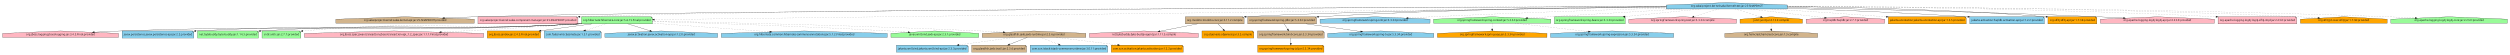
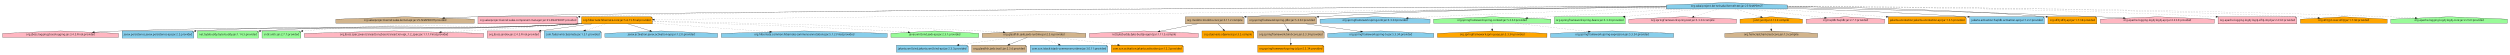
  digraph {
    fontname=Ubuntu
    node [fillcolor=skyblue fontname=Ubuntu shape=house style=filled]
    edge [fontname=Ubuntu style=dotted]
    "org.sakaiproject.kernel:sakai-kernel-api:jar:25-SNAPSHOT:provided" [fillcolor=tan]
    "org.sakaiproject.kernel:sakai-kernel-test:jar:25-SNAPSHOT"
    "org.sakaiproject.kernel:sakai-component-manager:jar:25-SNAPSHOT:provided" [fillcolor=lightpink shape=note]
-   "org.hibernate:hibernate-core:jar:5.6.15.Final:provided" [fillcolor=palegreen shape=note]
+   "org.hibernate:hibernate-core:jar:5.6.15.Final:provided" [fillcolor=orange shape=note]
    "org.mockito:mockito-core:jar:3.11.2:compile" [fillcolor=tan shape=note]
    "org.springframework:spring-jdbc:jar:5.3.34:provided" [fillcolor=tan shape=note]
    "org.springframework:spring-orm:jar:5.3.34:provided"
    "org.springframework:spring-context:jar:5.3.34:provided" [fillcolor=palegreen]
    "org.springframework:spring-beans:jar:5.3.34:provided" [fillcolor=palegreen shape=note]
    "org.springframework:spring-test:jar:5.3.34:compile" [fillcolor=lightpink]
    "junit:junit:jar:4.13.2:compile" [fillcolor=orange]
    "org.hsqldb:hsqldb:jar:2.7.1:provided" [fillcolor=lightpink]
    "jakarta.annotation:jakarta.annotation-api:jar:1.3.5:provided" [fillcolor=orange shape=note]
    n14 [label="jakarta.activation:hsqldb.activation-api:jar:1.2.2:provided" shape=note]
    "org.slf4j:slf4j-api:jar:1.7.36:provided" [fillcolor=orange shape=note]
    "org.apache.logging.log4j:log4j-api:jar:2.23.0:provided" [fillcolor=lightpink]
    "org.apache.logging.log4j:log4j-slf4j-impl:jar:2.23.0:provided" [fillcolor=lightpink shape=note]
    "org.slf4j:jcl-over-slf4j:jar:1.7.36:provided" [fillcolor=orange]
    "org.apache.logging.log4j:log4j-core:jar:2.23.0:provided" [fillcolor=palegreen]
    "org.jboss.logging:jboss-logging:jar:3.4.3.Final:provided" [fillcolor=lightpink]
    "javax.persistence:javax.persistence-api:jar:2.2:provided" [shape=note]
    "net.bytebuddy:byte-buddy:jar:1.14.3:provided" [fillcolor=palegreen shape=note]
    "antlr:antlr:jar:2.7.7:provided" [fillcolor=palegreen shape=note]
    "org.jboss.spec.javax.transaction:jboss-transaction-api_1.2_spec:jar:1.1.1.Final:provided" [fillcolor=lightpink]
-   "org.jboss:jandex:jar:2.4.3.Final:provided" [fillcolor=orange shape=note]
+   "org.jboss:jandex:jar:2.4.3.Final:provided" [fillcolor=lightpink shape=note]
    "com.fasterxml:classmate:jar:1.5.1:provided" [shape=note]
    "javax.activation:javax.activation-api:jar:1.2.0:provided"
    "org.hibernate.common:hibernate-commons-annotations:jar:5.1.2.Final:provided"
    "javax.xml.bind:jaxb-api:jar:2.3.1:provided" [fillcolor=palegreen]
    "org.glassfish.jaxb:jaxb-runtime:jar:2.3.6:provided" [fillcolor=tan]
    "net.bytebuddy:byte-buddy-agent:jar:1.11.3:compile" [fillcolor=lightpink]
    "org.objenesis:objenesis:jar:3.2:compile" [fillcolor=orange shape=note]
    n33 [fillcolor=tan label="org.springframework:bind-core:jar:5.3.34:provided" shape=note]
    "org.springframework:spring-tx:jar:5.3.34:provided"
    "org.springframework:spring-aop:jar:5.3.34:provided" [fillcolor=orange]
    "org.springframework:spring-expression:jar:5.3.34:provided"
    "org.hamcrest:hamcrest-core:jar:1.3:compile" [fillcolor=tan]
    "jakarta.xml.bind:jakarta.xml.bind-api:jar:2.3.3:provided" [shape=note]
    "org.glassfish.jaxb:txw2:jar:2.3.6:provided" [fillcolor=tan shape=note]
    "com.sun.istack:istack-commons-runtime:jar:3.0.11:provided" [shape=note]
    "com.sun.activation:jakarta.activation:jar:1.2.2:provided" [fillcolor=orange shape=note]
    "org.springframework:spring-jcl:jar:5.3.34:provided" [fillcolor=orange shape=note]
    "org.sakaiproject.kernel:sakai-kernel-test:jar:25-SNAPSHOT" -> "org.sakaiproject.kernel:sakai-kernel-api:jar:25-SNAPSHOT:provided" [style=solid]
    "org.sakaiproject.kernel:sakai-kernel-test:jar:25-SNAPSHOT" -> "org.sakaiproject.kernel:sakai-component-manager:jar:25-SNAPSHOT:provided"
    "org.sakaiproject.kernel:sakai-kernel-test:jar:25-SNAPSHOT" -> "org.hibernate:hibernate-core:jar:5.6.15.Final:provided"
    "org.sakaiproject.kernel:sakai-kernel-test:jar:25-SNAPSHOT" -> "org.mockito:mockito-core:jar:3.11.2:compile" [style=solid]
    "org.sakaiproject.kernel:sakai-kernel-test:jar:25-SNAPSHOT" -> "org.springframework:spring-jdbc:jar:5.3.34:provided" [style=solid]
    "org.sakaiproject.kernel:sakai-kernel-test:jar:25-SNAPSHOT" -> "org.springframework:spring-orm:jar:5.3.34:provided"
    "org.sakaiproject.kernel:sakai-kernel-test:jar:25-SNAPSHOT" -> "org.springframework:spring-context:jar:5.3.34:provided"
    "org.sakaiproject.kernel:sakai-kernel-test:jar:25-SNAPSHOT" -> "org.springframework:spring-beans:jar:5.3.34:provided"
    "org.sakaiproject.kernel:sakai-kernel-test:jar:25-SNAPSHOT" -> "org.springframework:spring-test:jar:5.3.34:compile"
    "org.sakaiproject.kernel:sakai-kernel-test:jar:25-SNAPSHOT" -> "junit:junit:jar:4.13.2:compile"
    "org.sakaiproject.kernel:sakai-kernel-test:jar:25-SNAPSHOT" -> "org.hsqldb:hsqldb:jar:2.7.1:provided"
    "org.sakaiproject.kernel:sakai-kernel-test:jar:25-SNAPSHOT" -> "jakarta.annotation:jakarta.annotation-api:jar:1.3.5:provided"
    "org.sakaiproject.kernel:sakai-kernel-test:jar:25-SNAPSHOT" -> n14 [style=solid]
    "org.sakaiproject.kernel:sakai-kernel-test:jar:25-SNAPSHOT" -> "org.slf4j:slf4j-api:jar:1.7.36:provided" [style=solid]
    "org.sakaiproject.kernel:sakai-kernel-test:jar:25-SNAPSHOT" -> "org.apache.logging.log4j:log4j-api:jar:2.23.0:provided" [style=solid]
    "org.sakaiproject.kernel:sakai-kernel-test:jar:25-SNAPSHOT" -> "org.apache.logging.log4j:log4j-slf4j-impl:jar:2.23.0:provided"
    "org.sakaiproject.kernel:sakai-kernel-test:jar:25-SNAPSHOT" -> "org.slf4j:jcl-over-slf4j:jar:1.7.36:provided"
    "org.sakaiproject.kernel:sakai-kernel-test:jar:25-SNAPSHOT" -> "org.apache.logging.log4j:log4j-core:jar:2.23.0:provided"
    "org.hibernate:hibernate-core:jar:5.6.15.Final:provided" -> "org.jboss.logging:jboss-logging:jar:3.4.3.Final:provided" [style=solid]
    "org.hibernate:hibernate-core:jar:5.6.15.Final:provided" -> "javax.persistence:javax.persistence-api:jar:2.2:provided" [style=solid]
    "org.hibernate:hibernate-core:jar:5.6.15.Final:provided" -> "net.bytebuddy:byte-buddy:jar:1.14.3:provided" [style=solid]
    "org.hibernate:hibernate-core:jar:5.6.15.Final:provided" -> "antlr:antlr:jar:2.7.7:provided"
    "org.hibernate:hibernate-core:jar:5.6.15.Final:provided" -> "org.jboss.spec.javax.transaction:jboss-transaction-api_1.2_spec:jar:1.1.1.Final:provided"
    "org.hibernate:hibernate-core:jar:5.6.15.Final:provided" -> "org.jboss:jandex:jar:2.4.3.Final:provided" [style=solid]
    "org.hibernate:hibernate-core:jar:5.6.15.Final:provided" -> "com.fasterxml:classmate:jar:1.5.1:provided"
    "org.hibernate:hibernate-core:jar:5.6.15.Final:provided" -> "javax.activation:javax.activation-api:jar:1.2.0:provided" [style=solid]
    "org.hibernate:hibernate-core:jar:5.6.15.Final:provided" -> "org.hibernate.common:hibernate-commons-annotations:jar:5.1.2.Final:provided"
    "org.hibernate:hibernate-core:jar:5.6.15.Final:provided" -> "javax.xml.bind:jaxb-api:jar:2.3.1:provided"
    "org.hibernate:hibernate-core:jar:5.6.15.Final:provided" -> "org.glassfish.jaxb:jaxb-runtime:jar:2.3.6:provided"
    "org.mockito:mockito-core:jar:3.11.2:compile" -> "net.bytebuddy:byte-buddy-agent:jar:1.11.3:compile" [style=solid]
    "org.mockito:mockito-core:jar:3.11.2:compile" -> "org.objenesis:objenesis:jar:3.2:compile" [style=solid]
    "org.springframework:spring-jdbc:jar:5.3.34:provided" -> n33 [style=solid]
    "org.springframework:spring-jdbc:jar:5.3.34:provided" -> "org.springframework:spring-tx:jar:5.3.34:provided" [style=solid]
    "org.springframework:spring-context:jar:5.3.34:provided" -> "org.springframework:spring-aop:jar:5.3.34:provided"
    "org.springframework:spring-context:jar:5.3.34:provided" -> "org.springframework:spring-expression:jar:5.3.34:provided"
    "junit:junit:jar:4.13.2:compile" -> "org.hamcrest:hamcrest-core:jar:1.3:compile"
    "org.glassfish.jaxb:jaxb-runtime:jar:2.3.6:provided" -> "jakarta.xml.bind:jakarta.xml.bind-api:jar:2.3.3:provided"
    "org.glassfish.jaxb:jaxb-runtime:jar:2.3.6:provided" -> "org.glassfish.jaxb:txw2:jar:2.3.6:provided" [style=solid]
    "org.glassfish.jaxb:jaxb-runtime:jar:2.3.6:provided" -> "com.sun.istack:istack-commons-runtime:jar:3.0.11:provided"
    "org.glassfish.jaxb:jaxb-runtime:jar:2.3.6:provided" -> "com.sun.activation:jakarta.activation:jar:1.2.2:provided"
    n33 -> "org.springframework:spring-jcl:jar:5.3.34:provided" [style=solid]
  }
